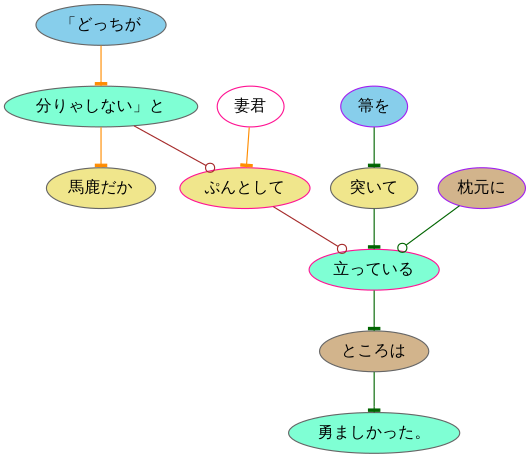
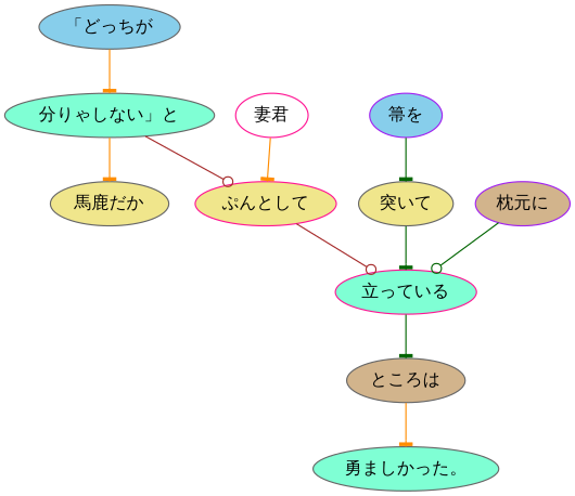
  digraph {
    fontname="Roboto Condensed"
    node [color=gray40 fillcolor=aquamarine fontname="Roboto Condensed" style=filled]
    edge [arrowhead=tee color=darkorange fontname="Roboto Condensed"]
    n1 [fillcolor=skyblue label="「どっちが"]
    n2 [label="分りゃしない」と"]
    n3 [fillcolor=khaki label="馬鹿だか"]
    n4 [color=deeppink fillcolor=khaki label="ぷんとして"]
    n5 [color=deeppink label="立っている"]
    n6 [color=deeppink fillcolor=white label="妻君"]
    n7 [fillcolor=tan label="ところは"]
    n8 [color=purple fillcolor=skyblue label="箒を"]
    n9 [fillcolor=khaki label="突いて"]
    n10 [color=purple fillcolor=tan label="枕元に"]
    n11 [label="勇ましかった。"]
    n1 -> n2
    n2 -> n3
    n2 -> n4 [arrowhead=odot color=brown]
    n4 -> n5 [arrowhead=odot color=brown]
    n5 -> n7 [color=darkgreen]
    n6 -> n4
-   n7 -> n11 [color=darkgreen]
+   n7 -> n11
    n8 -> n9 [color=darkgreen]
    n9 -> n5 [color=darkgreen]
    n10 -> n5 [arrowhead=odot color=darkgreen]
  }
